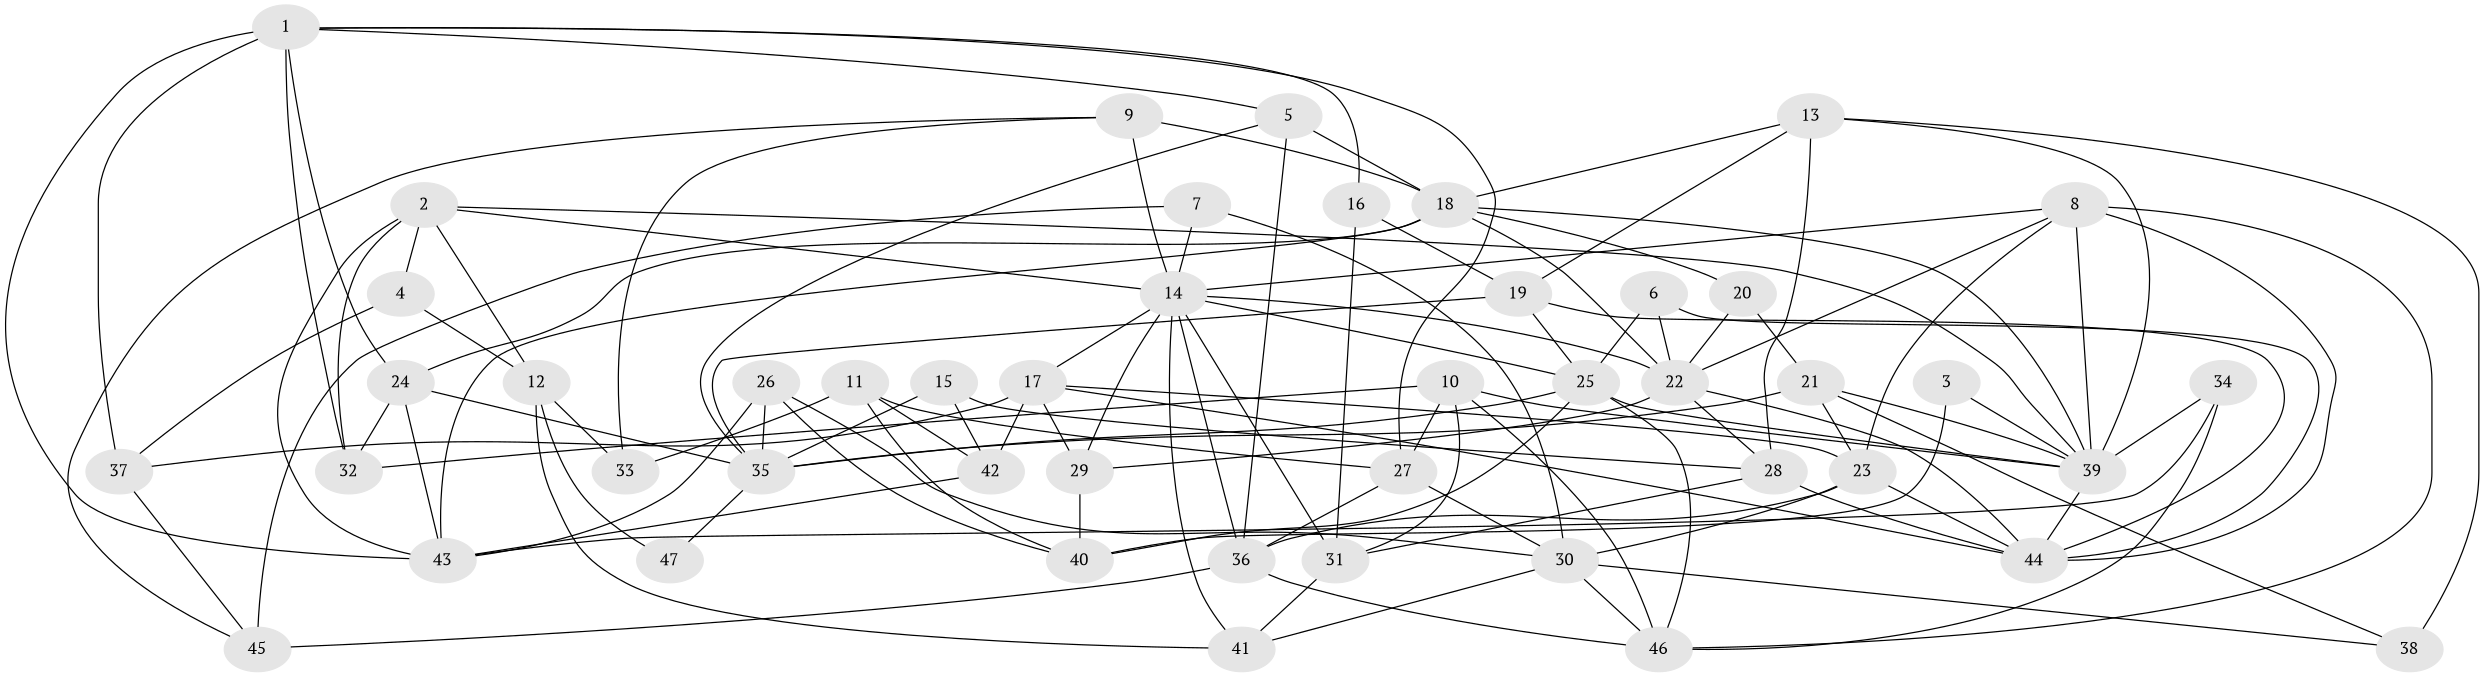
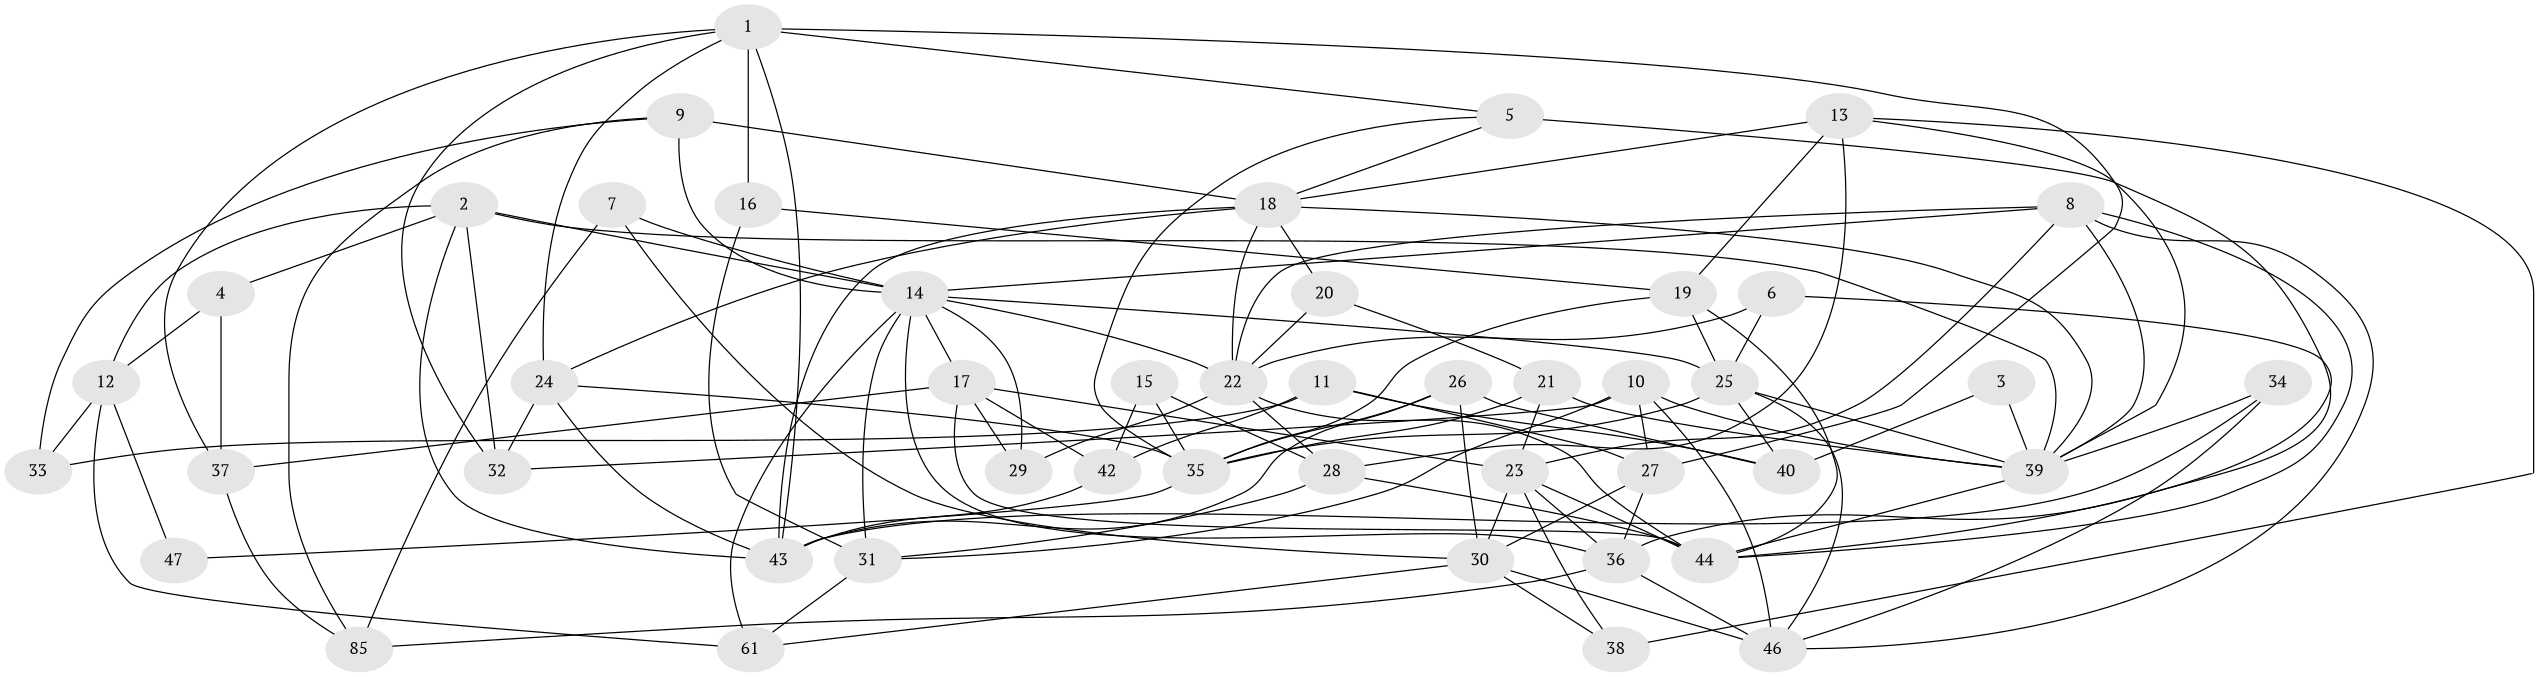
  graph {
    fontname="PT Serif"
    node [color=gray90 fontname="PT Serif" style=filled]
    edge [fontname="PT Serif" weight=1.0]
    1
    5
    16
    24
    27
    32
    37
    43
    18
    35
    36
    31
    19
    30
-   45
+   45 [label=85]
    2
    4
    12
    14
    39
    33
-   41
+   41 [label=61]
    47
    22
    25
    17
    29
    44
    3
    40
    6
    20
    46
    28
    7
    38
    8
    23
    9
    10
    11
    42
    13
    15
    21
    26
    34
    1 -- 5
    1 -- 16
    1 -- 24
    1 -- 27
    1 -- 32
    1 -- 37
    1 -- 43
    5 -- 18
    5 -- 35
    5 -- 36 [weight=3.0]
    16 -- 31
    16 -- 19
    24 -- 32
    24 -- 43
    24 -- 35
    27 -- 36
    27 -- 30
    37 -- 45
    18 -- 24
    18 -- 43
    18 -- 39
    18 -- 22
    18 -- 20
    35 -- 47
    36 -- 45
    36 -- 46 [weight=2.0]
    31 -- 41
    19 -- 35
    19 -- 25
    19 -- 44
    30 -- 41
    30 -- 46
    30 -- 38
    2 -- 32
    2 -- 43
    2 -- 4
    2 -- 12
    2 -- 14
    2 -- 39
    4 -- 37
    4 -- 12
    12 -- 33
    12 -- 41
    12 -- 47
    14 -- 36
    14 -- 31
    14 -- 41
    14 -- 22
    14 -- 25
    14 -- 17
    14 -- 29
    39 -- 44
    22 -- 29
    22 -- 44
    22 -- 28
    25 -- 35 [weight=2.0]
    25 -- 39
    25 -- 40
    25 -- 46
    17 -- 37
    17 -- 29
    17 -- 44
    17 -- 23
    17 -- 42
-   29 -- 40
    3 -- 39
    3 -- 40 [weight=2.0]
    6 -- 22
    6 -- 25
    6 -- 44
    20 -- 22 [weight=2.0]
    20 -- 21
    28 -- 31
    28 -- 44
    7 -- 30
    7 -- 45
    7 -- 14
    8 -- 14
    8 -- 39
    8 -- 22
    8 -- 44
    8 -- 46
    8 -- 23
    23 -- 36
    23 -- 30
    23 -- 44
-   21 -- 38
+   23 -- 38
    9 -- 18
    9 -- 45
    9 -- 14 [weight=2.0]
    9 -- 33
    10 -- 27
    10 -- 32 [weight=2.0]
    10 -- 31
    10 -- 39
    10 -- 46
    11 -- 27
    11 -- 33
    11 -- 40
    11 -- 42
    42 -- 43
    13 -- 18
    13 -- 19 [weight=2.0]
    13 -- 39
    13 -- 28
    13 -- 38 [weight=2.0]
    15 -- 35
    15 -- 28
    15 -- 42
    21 -- 35
    21 -- 39
    21 -- 23
    26 -- 43
    26 -- 35
    26 -- 30
    26 -- 40
    34 -- 43
    34 -- 39
    34 -- 46
  }
